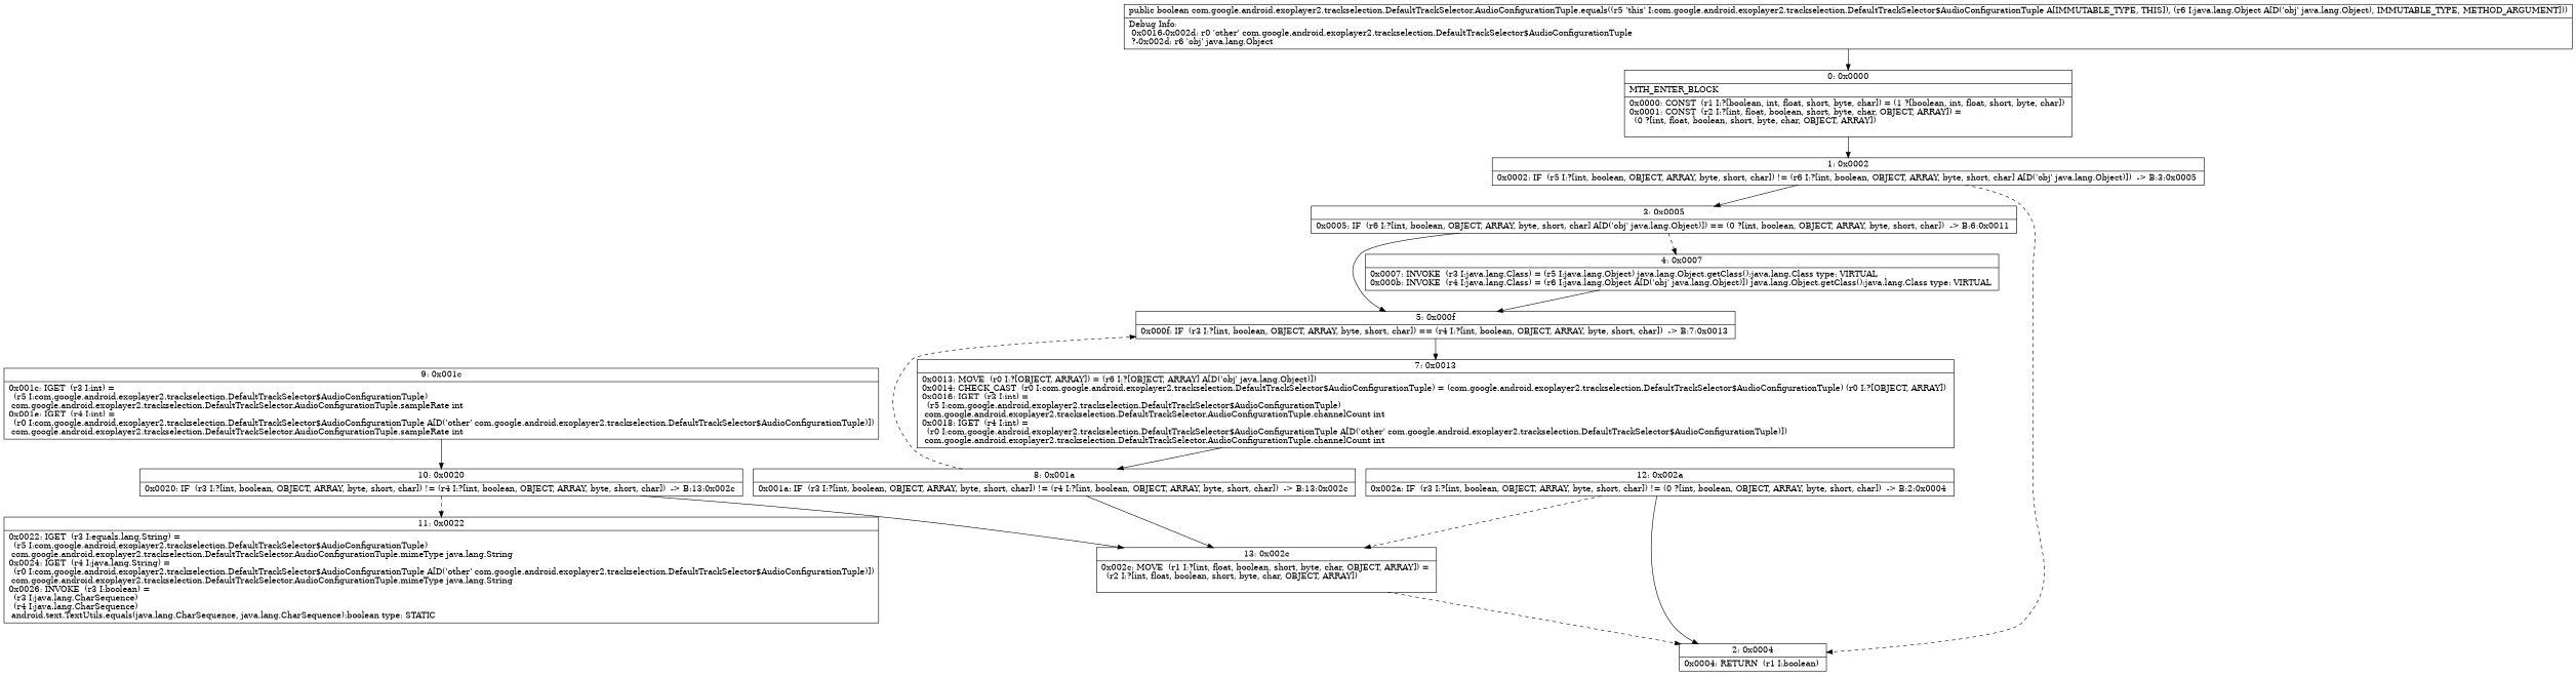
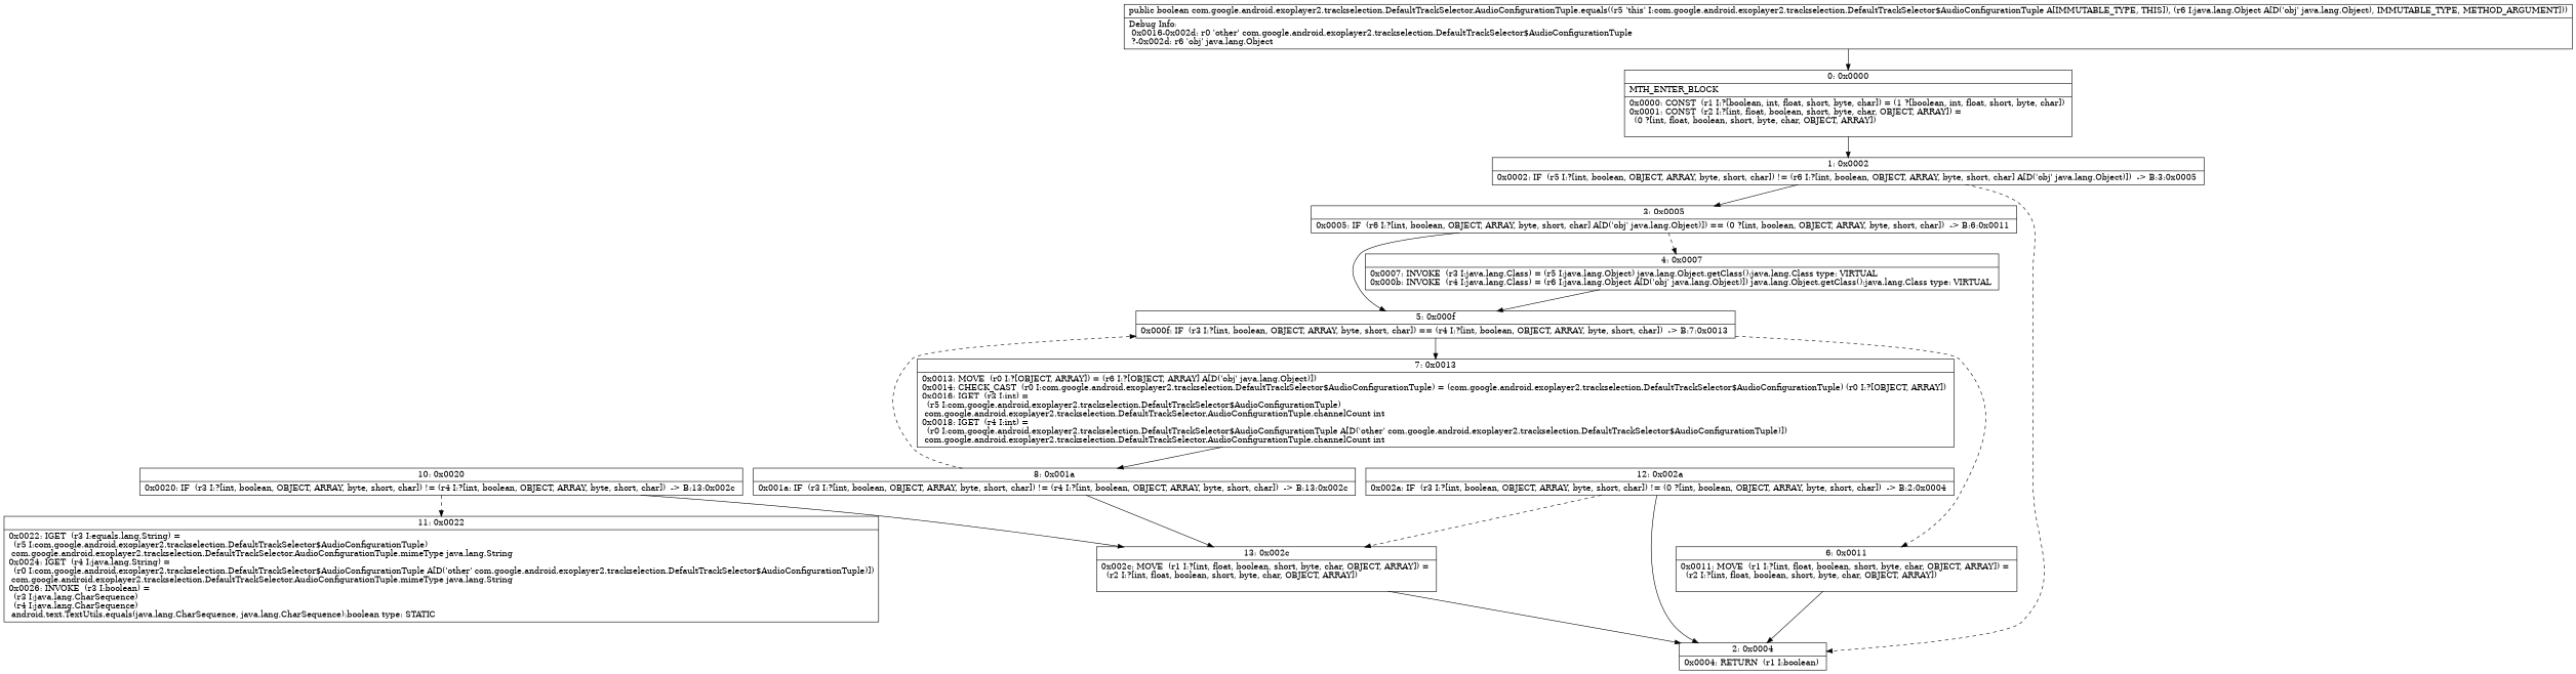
  digraph {
    node [shape=record]
    n1 [label="{0\:\ 0x0000|MTH_ENTER_BLOCK\l|0x0000: CONST  (r1 I:?[boolean, int, float, short, byte, char]) = (1 ?[boolean, int, float, short, byte, char]) \l0x0001: CONST  (r2 I:?[int, float, boolean, short, byte, char, OBJECT, ARRAY]) = \l  (0 ?[int, float, boolean, short, byte, char, OBJECT, ARRAY])\l \l}"]
    n2 [label="{1\:\ 0x0002|0x0002: IF  (r5 I:?[int, boolean, OBJECT, ARRAY, byte, short, char]) != (r6 I:?[int, boolean, OBJECT, ARRAY, byte, short, char] A[D('obj' java.lang.Object)])  \-\> B:3:0x0005 \l}"]
    n3 [label="{2\:\ 0x0004|0x0004: RETURN  (r1 I:boolean) \l}"]
    n4 [label="{3\:\ 0x0005|0x0005: IF  (r6 I:?[int, boolean, OBJECT, ARRAY, byte, short, char] A[D('obj' java.lang.Object)]) == (0 ?[int, boolean, OBJECT, ARRAY, byte, short, char])  \-\> B:6:0x0011 \l}"]
    n5 [label="{4\:\ 0x0007|0x0007: INVOKE  (r3 I:java.lang.Class) = (r5 I:java.lang.Object) java.lang.Object.getClass():java.lang.Class type: VIRTUAL \l0x000b: INVOKE  (r4 I:java.lang.Class) = (r6 I:java.lang.Object A[D('obj' java.lang.Object)]) java.lang.Object.getClass():java.lang.Class type: VIRTUAL \l}"]
    n6 [label="{5\:\ 0x000f|0x000f: IF  (r3 I:?[int, boolean, OBJECT, ARRAY, byte, short, char]) == (r4 I:?[int, boolean, OBJECT, ARRAY, byte, short, char])  \-\> B:7:0x0013 \l}"]
+   n7 [label="{6\:\ 0x0011|0x0011: MOVE  (r1 I:?[int, float, boolean, short, byte, char, OBJECT, ARRAY]) = \l  (r2 I:?[int, float, boolean, short, byte, char, OBJECT, ARRAY])\l \l}"]
    n8 [label="{7\:\ 0x0013|0x0013: MOVE  (r0 I:?[OBJECT, ARRAY]) = (r6 I:?[OBJECT, ARRAY] A[D('obj' java.lang.Object)]) \l0x0014: CHECK_CAST  (r0 I:com.google.android.exoplayer2.trackselection.DefaultTrackSelector$AudioConfigurationTuple) = (com.google.android.exoplayer2.trackselection.DefaultTrackSelector$AudioConfigurationTuple) (r0 I:?[OBJECT, ARRAY]) \l0x0016: IGET  (r3 I:int) = \l  (r5 I:com.google.android.exoplayer2.trackselection.DefaultTrackSelector$AudioConfigurationTuple)\l com.google.android.exoplayer2.trackselection.DefaultTrackSelector.AudioConfigurationTuple.channelCount int \l0x0018: IGET  (r4 I:int) = \l  (r0 I:com.google.android.exoplayer2.trackselection.DefaultTrackSelector$AudioConfigurationTuple A[D('other' com.google.android.exoplayer2.trackselection.DefaultTrackSelector$AudioConfigurationTuple)])\l com.google.android.exoplayer2.trackselection.DefaultTrackSelector.AudioConfigurationTuple.channelCount int \l}"]
    n9 [label="{8\:\ 0x001a|0x001a: IF  (r3 I:?[int, boolean, OBJECT, ARRAY, byte, short, char]) != (r4 I:?[int, boolean, OBJECT, ARRAY, byte, short, char])  \-\> B:13:0x002c \l}"]
    n10 [label="{13\:\ 0x002c|0x002c: MOVE  (r1 I:?[int, float, boolean, short, byte, char, OBJECT, ARRAY]) = \l  (r2 I:?[int, float, boolean, short, byte, char, OBJECT, ARRAY])\l \l}"]
-   n11 [label="{9\:\ 0x001c|0x001c: IGET  (r3 I:int) = \l  (r5 I:com.google.android.exoplayer2.trackselection.DefaultTrackSelector$AudioConfigurationTuple)\l com.google.android.exoplayer2.trackselection.DefaultTrackSelector.AudioConfigurationTuple.sampleRate int \l0x001e: IGET  (r4 I:int) = \l  (r0 I:com.google.android.exoplayer2.trackselection.DefaultTrackSelector$AudioConfigurationTuple A[D('other' com.google.android.exoplayer2.trackselection.DefaultTrackSelector$AudioConfigurationTuple)])\l com.google.android.exoplayer2.trackselection.DefaultTrackSelector.AudioConfigurationTuple.sampleRate int \l}"]
    n12 [label="{10\:\ 0x0020|0x0020: IF  (r3 I:?[int, boolean, OBJECT, ARRAY, byte, short, char]) != (r4 I:?[int, boolean, OBJECT, ARRAY, byte, short, char])  \-\> B:13:0x002c \l}"]
    n13 [label="{11\:\ 0x0022|0x0022: IGET  (r3 I:equals.lang.String) = \l  (r5 I:com.google.android.exoplayer2.trackselection.DefaultTrackSelector$AudioConfigurationTuple)\l com.google.android.exoplayer2.trackselection.DefaultTrackSelector.AudioConfigurationTuple.mimeType java.lang.String \l0x0024: IGET  (r4 I:java.lang.String) = \l  (r0 I:com.google.android.exoplayer2.trackselection.DefaultTrackSelector$AudioConfigurationTuple A[D('other' com.google.android.exoplayer2.trackselection.DefaultTrackSelector$AudioConfigurationTuple)])\l com.google.android.exoplayer2.trackselection.DefaultTrackSelector.AudioConfigurationTuple.mimeType java.lang.String \l0x0026: INVOKE  (r3 I:boolean) = \l  (r3 I:java.lang.CharSequence)\l  (r4 I:java.lang.CharSequence)\l android.text.TextUtils.equals(java.lang.CharSequence, java.lang.CharSequence):boolean type: STATIC \l}"]
    n14 [label="{12\:\ 0x002a|0x002a: IF  (r3 I:?[int, boolean, OBJECT, ARRAY, byte, short, char]) != (0 ?[int, boolean, OBJECT, ARRAY, byte, short, char])  \-\> B:2:0x0004 \l}"]
    n15 [label="{public boolean com.google.android.exoplayer2.trackselection.DefaultTrackSelector.AudioConfigurationTuple.equals((r5 'this' I:com.google.android.exoplayer2.trackselection.DefaultTrackSelector$AudioConfigurationTuple A[IMMUTABLE_TYPE, THIS]), (r6 I:java.lang.Object A[D('obj' java.lang.Object), IMMUTABLE_TYPE, METHOD_ARGUMENT]))  | Debug Info:\l  0x0016\-0x002d: r0 'other' com.google.android.exoplayer2.trackselection.DefaultTrackSelector$AudioConfigurationTuple\l  ?\-0x002d: r6 'obj' java.lang.Object\l}"]
    n1 -> n2
    n2 -> n3 [style=dashed]
    n2 -> n4
    n4 -> n5 [style=dashed]
    n4 -> n6
    n5 -> n6
+   n6 -> n7 [style=dashed]
    n6 -> n8
+   n7 -> n3
    n8 -> n9
    n9 -> n6 [style=dashed]
    n9 -> n10
-   n10 -> n3 [style=dashed]
-   n11 -> n12
+   n10 -> n3
    n12 -> n10
    n12 -> n13 [style=dashed]
    n14 -> n3
    n14 -> n10 [style=dashed]
    n15 -> n1
  }
